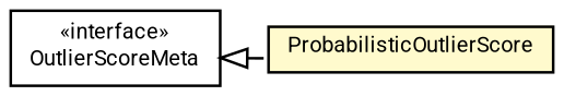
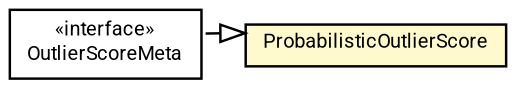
  digraph {
    nodesep=0.15
    rankdir=LR
    ranksep=0.25
    node [fontcolor=black fontname=Roboto fontsize=8 margin=0 shape=plaintext]
    n1 [height=0 label=<<table title="de.lmu.ifi.dbs.elki.result.outlier.OutlierScoreMeta" border="0" cellborder="1" cellspacing="0" cellpadding="2" href="OutlierScoreMeta.html" target="_parent"> 		<tr><td><table border="0" cellspacing="0" cellpadding="1"> 		<tr><td align="center" balign="center"> &#171;interface&#187; </td></tr> 		<tr><td align="center" balign="center"> <font face="Roboto">OutlierScoreMeta</font> </td></tr> 		</table></td></tr> 		</table>> width=0]
    n2 [height=0 label=<<table title="de.lmu.ifi.dbs.elki.result.outlier.ProbabilisticOutlierScore" border="0" cellborder="1" cellspacing="0" cellpadding="2" bgcolor="lemonChiffon" href="ProbabilisticOutlierScore.html" target="_parent"> 		<tr><td><table border="0" cellspacing="0" cellpadding="1"> 		<tr><td align="center" balign="center"> <font face="Roboto">ProbabilisticOutlierScore</font> </td></tr> 		</table></td></tr> 		</table>> width=0]
-   n1 -> n2 [arrowtail=empty color=black dir=back fontname=Roboto fontsize=7 labelfontname=Roboto labelfontsize=7 style=dashed weight=9]
+   n2 -> n1 [arrowtail=empty color=black dir=back fontname=Roboto fontsize=7 labelfontname=Roboto labelfontsize=7 style=dashed weight=9]
  }
